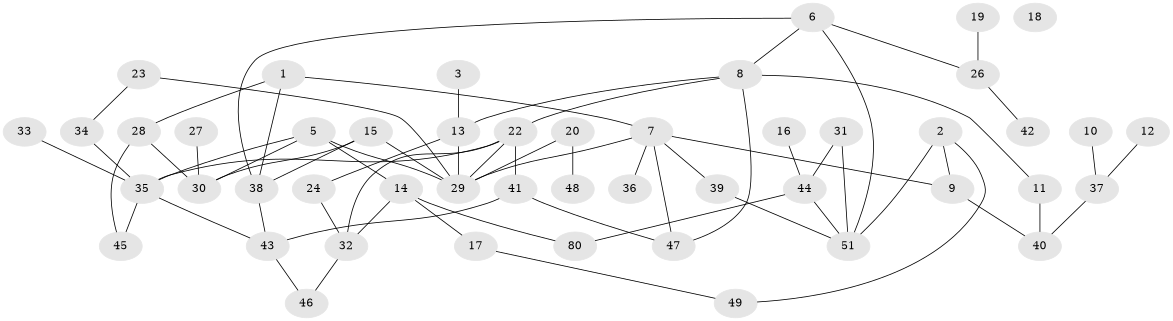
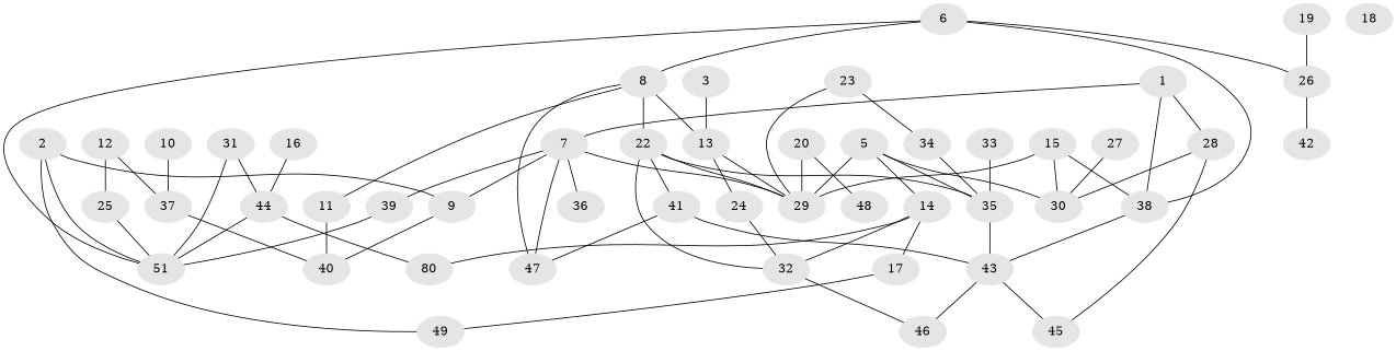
  graph {
    node [color=gray90 style=filled]
    1
    7
    28
    38
    9
    29
    36
    39
    47
    30
    45
    43
    2
    49
    51
    40
    3
    13
    24
    5
    14
    35
    17
    32
    n25 [label=80]
    6
    8
    26
    11
    22
    42
    41
    10
    37
    12
+   25
    46
    15
    16
    44
    18
    19
    20
    48
    23
    34
    27
    31
    33
    1 -- 7
    1 -- 28
    1 -- 38
    7 -- 9
    7 -- 29
    7 -- 36
    7 -- 39
    7 -- 47
    28 -- 30
    28 -- 45
    38 -- 43
    9 -- 40
    39 -- 51
-   35 -- 45
+   43 -- 45
    43 -- 46
    2 -- 9
    2 -- 49
    2 -- 51
    3 -- 13
    13 -- 29
    13 -- 24
    24 -- 32
    5 -- 29
    5 -- 30
    5 -- 14
    5 -- 35
    14 -- 17
    14 -- 32
    14 -- n25
    35 -- 43
    17 -- 49
    32 -- 46
    6 -- 38
    6 -- 51
    6 -- 8
    6 -- 26
    8 -- 47
    8 -- 13
    8 -- 11
    8 -- 22
    26 -- 42
    11 -- 40
    22 -- 29
    22 -- 35
    22 -- 32
    22 -- 41
    41 -- 47
    41 -- 43
    10 -- 37
    37 -- 40
    12 -- 37
+   12 -- 25
+   25 -- 51
    15 -- 38
    15 -- 29
    15 -- 30
    16 -- 44
    44 -- 51
    44 -- n25
    19 -- 26
    20 -- 29
    20 -- 48
    23 -- 29
    23 -- 34
    34 -- 35
    27 -- 30
    31 -- 51
    31 -- 44
    33 -- 35
  }
